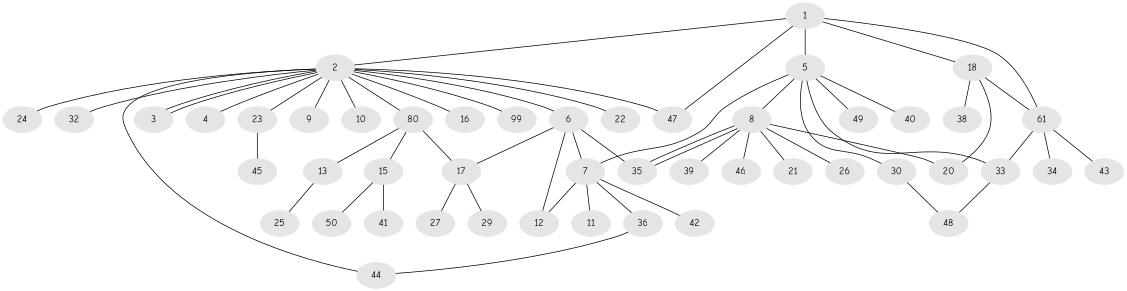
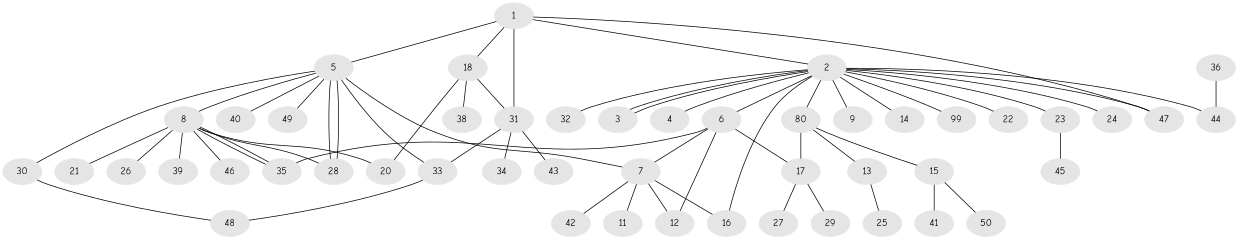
  graph {
    fontname="Comic Neue"
    node [color=gray90 fontname="Comic Neue" style=filled]
    edge [fontname="Comic Neue"]
    1
    2
    5
    18
-   31 [label=61]
+   31
    47
    3
    4
    6
    9
    n11 [label=80]
-   14 [label=10]
+   14
    16
    n14 [label=99]
    22
    23
    24
    32
    44
    7
    8
+   28
    30
    33
    40
    49
    20
    38
    34
    43
    12
    17
    35
    13
    15
    45
    11
    36
    42
    21
    26
    39
    46
    48
    27
    29
    25
    41
    50
    1 -- 2
    1 -- 5
    1 -- 18
    1 -- 31
    1 -- 47
    2 -- 47
    2 -- 3
    2 -- 3
    2 -- 4
    2 -- 6
    2 -- 9
    2 -- n11
    2 -- 14
    2 -- 16
    2 -- n14
    2 -- 22
    2 -- 23
    2 -- 24
    2 -- 32
    2 -- 44
    5 -- 7
    5 -- 8
+   5 -- 28
+   5 -- 28
    5 -- 30
    5 -- 33
    5 -- 40
    5 -- 49
    18 -- 31
    18 -- 20
    18 -- 38
    31 -- 33
    31 -- 34
    31 -- 43
    6 -- 7
    6 -- 12
    6 -- 17
    6 -- 35
    n11 -- 17
    n11 -- 13
    n11 -- 15
    23 -- 45
    7 -- 12
    7 -- 11
-   7 -- 36
+   7 -- 16
    7 -- 42
+   8 -- 28
    8 -- 20
    8 -- 35
    8 -- 35
    8 -- 21
    8 -- 26
    8 -- 39
    8 -- 46
    30 -- 48
    33 -- 48
    17 -- 27
    17 -- 29
    13 -- 25
    15 -- 41
    15 -- 50
    36 -- 44
  }
